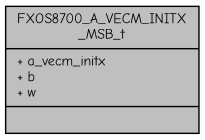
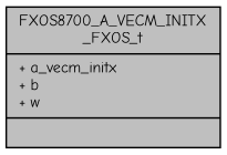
  digraph {
    fontname="Comic Neue"
-   n1 [color=black fillcolor=grey75 fontcolor=black fontname="Comic Neue" fontsize=10 height=0.2 label="{FXOS8700_A_VECM_INITX\l_MSB_t\n|+ a_vecm_initx\l+ b\l+ w\l|}" shape=record style=filled width=0.4]
+   n1 [color=black fillcolor=grey75 fontcolor=black fontname="Comic Neue" fontsize=10 height=0.2 label="{FXOS8700_A_VECM_INITX\l_FXOS_t\n|+ a_vecm_initx\l+ b\l+ w\l|}" shape=record style=filled width=0.4]
  }
